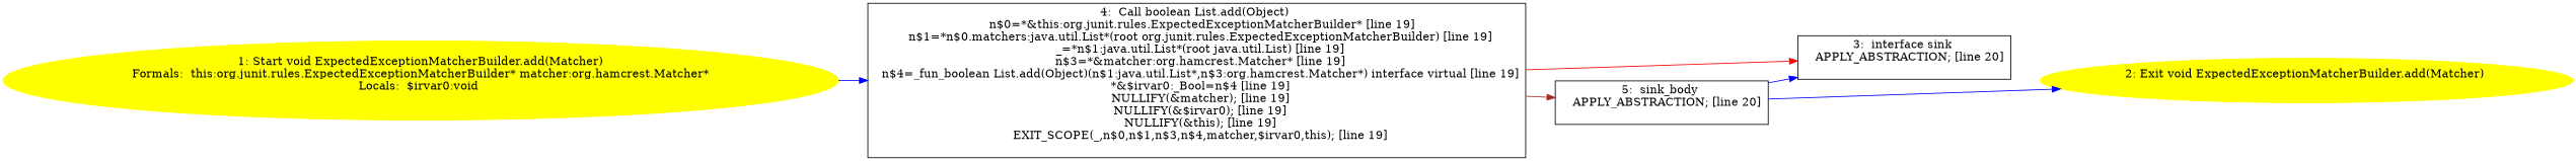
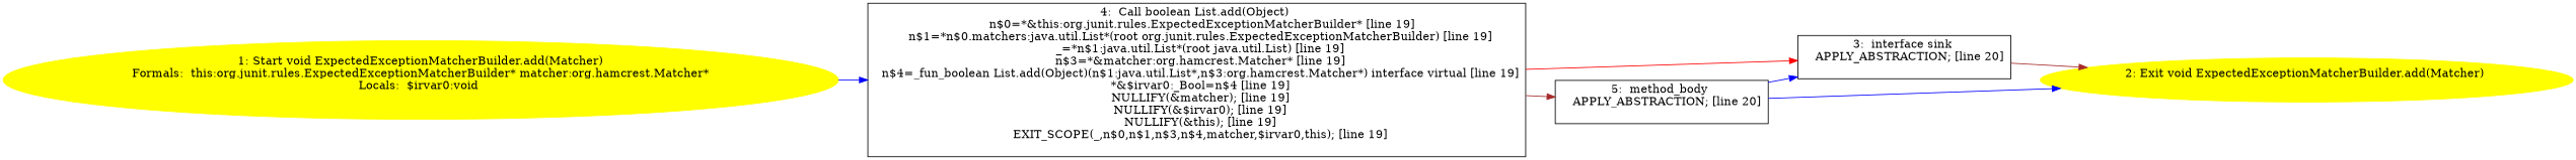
  digraph {
    rankdir=LR
    node [shape=box]
    edge [color=blue]
    n1 [color=yellow label="1: Start void ExpectedExceptionMatcherBuilder.add(Matcher)\nFormals:  this:org.junit.rules.ExpectedExceptionMatcherBuilder* matcher:org.hamcrest.Matcher*\nLocals:  $irvar0:void \n  " style=filled shape=""]
    n2 [label="4:  Call boolean List.add(Object) \n   n$0=*&this:org.junit.rules.ExpectedExceptionMatcherBuilder* [line 19]\n  n$1=*n$0.matchers:java.util.List*(root org.junit.rules.ExpectedExceptionMatcherBuilder) [line 19]\n  _=*n$1:java.util.List*(root java.util.List) [line 19]\n  n$3=*&matcher:org.hamcrest.Matcher* [line 19]\n  n$4=_fun_boolean List.add(Object)(n$1:java.util.List*,n$3:org.hamcrest.Matcher*) interface virtual [line 19]\n  *&$irvar0:_Bool=n$4 [line 19]\n  NULLIFY(&matcher); [line 19]\n  NULLIFY(&$irvar0); [line 19]\n  NULLIFY(&this); [line 19]\n  EXIT_SCOPE(_,n$0,n$1,n$3,n$4,matcher,$irvar0,this); [line 19]\n "]
    n3 [label="3:  interface sink \n   APPLY_ABSTRACTION; [line 20]\n "]
-   n4 [label="5:  sink_body \n   APPLY_ABSTRACTION; [line 20]\n "]
+   n4 [label="5:  method_body \n   APPLY_ABSTRACTION; [line 20]\n "]
    n5 [color=yellow label="2: Exit void ExpectedExceptionMatcherBuilder.add(Matcher) \n  " style=filled shape=""]
    n1 -> n2
    n2 -> n3 [color=red]
    n2 -> n4 [color=brown]
+   n3 -> n5 [color=brown]
    n4 -> n3
    n4 -> n5
  }
